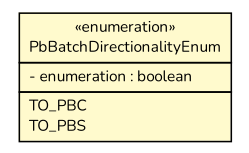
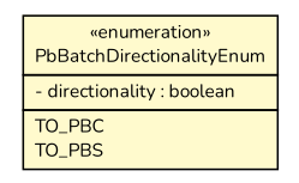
  digraph {
    nodesep=0.25
    ranksep=0.5
    fontname=Nunito
-   n1 [fontcolor=black fontname=Nunito fontsize=10.0 label=<<table title="org.ietf.nea.pb.batch.enums.PbBatchDirectionalityEnum" border="0" cellborder="1" cellspacing="0" cellpadding="2" port="p" bgcolor="lemonChiffon" href="./PbBatchDirectionalityEnum.html"> 		<tr><td><table border="0" cellspacing="0" cellpadding="1"> <tr><td align="center" balign="center"> &#171;enumeration&#187; </td></tr> <tr><td align="center" balign="center"> PbBatchDirectionalityEnum </td></tr> 		</table></td></tr> 		<tr><td><table border="0" cellspacing="0" cellpadding="1"> <tr><td align="left" balign="left"> - enumeration : boolean </td></tr> 		</table></td></tr> 		<tr><td><table border="0" cellspacing="0" cellpadding="1"> <tr><td align="left" balign="left"> TO_PBC </td></tr> <tr><td align="left" balign="left"> TO_PBS </td></tr> 		</table></td></tr> 		</table>> shape=plaintext]
+   n1 [fontcolor=black fontname=Nunito fontsize=10.0 label=<<table title="org.ietf.nea.pb.batch.enums.PbBatchDirectionalityEnum" border="0" cellborder="1" cellspacing="0" cellpadding="2" port="p" bgcolor="lemonChiffon" href="./PbBatchDirectionalityEnum.html"> 		<tr><td><table border="0" cellspacing="0" cellpadding="1"> <tr><td align="center" balign="center"> &#171;enumeration&#187; </td></tr> <tr><td align="center" balign="center"> PbBatchDirectionalityEnum </td></tr> 		</table></td></tr> 		<tr><td><table border="0" cellspacing="0" cellpadding="1"> <tr><td align="left" balign="left"> - directionality : boolean </td></tr> 		</table></td></tr> 		<tr><td><table border="0" cellspacing="0" cellpadding="1"> <tr><td align="left" balign="left"> TO_PBC </td></tr> <tr><td align="left" balign="left"> TO_PBS </td></tr> 		</table></td></tr> 		</table>> shape=plaintext]
  }
